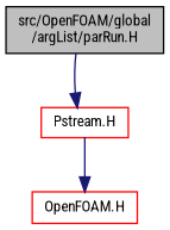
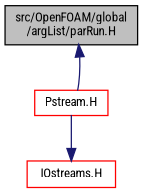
  digraph {
    fontname="Roboto Condensed"
    node [color=red fontname="Roboto Condensed" fontsize=10 shape=record]
    edge [color=midnightblue fontname="Roboto Condensed" fontsize=10 labelfontname=FreeSans labelfontsize=10 style=solid]
    n1 [color=black fillcolor=grey75 fontcolor=black height=0.2 label="src/OpenFOAM/global\l/argList/parRun.H" style=filled width=0.4]
    n2 [height=0.2 label="Pstream.H" width=0.4]
-   n3 [height=0.2 label="OpenFOAM.H" width=0.4]
-   n1 -> n2
+   n3 [height=0.2 label="IOstreams.H" width=0.4]
+   n2 -> n1
    n2 -> n3
  }
